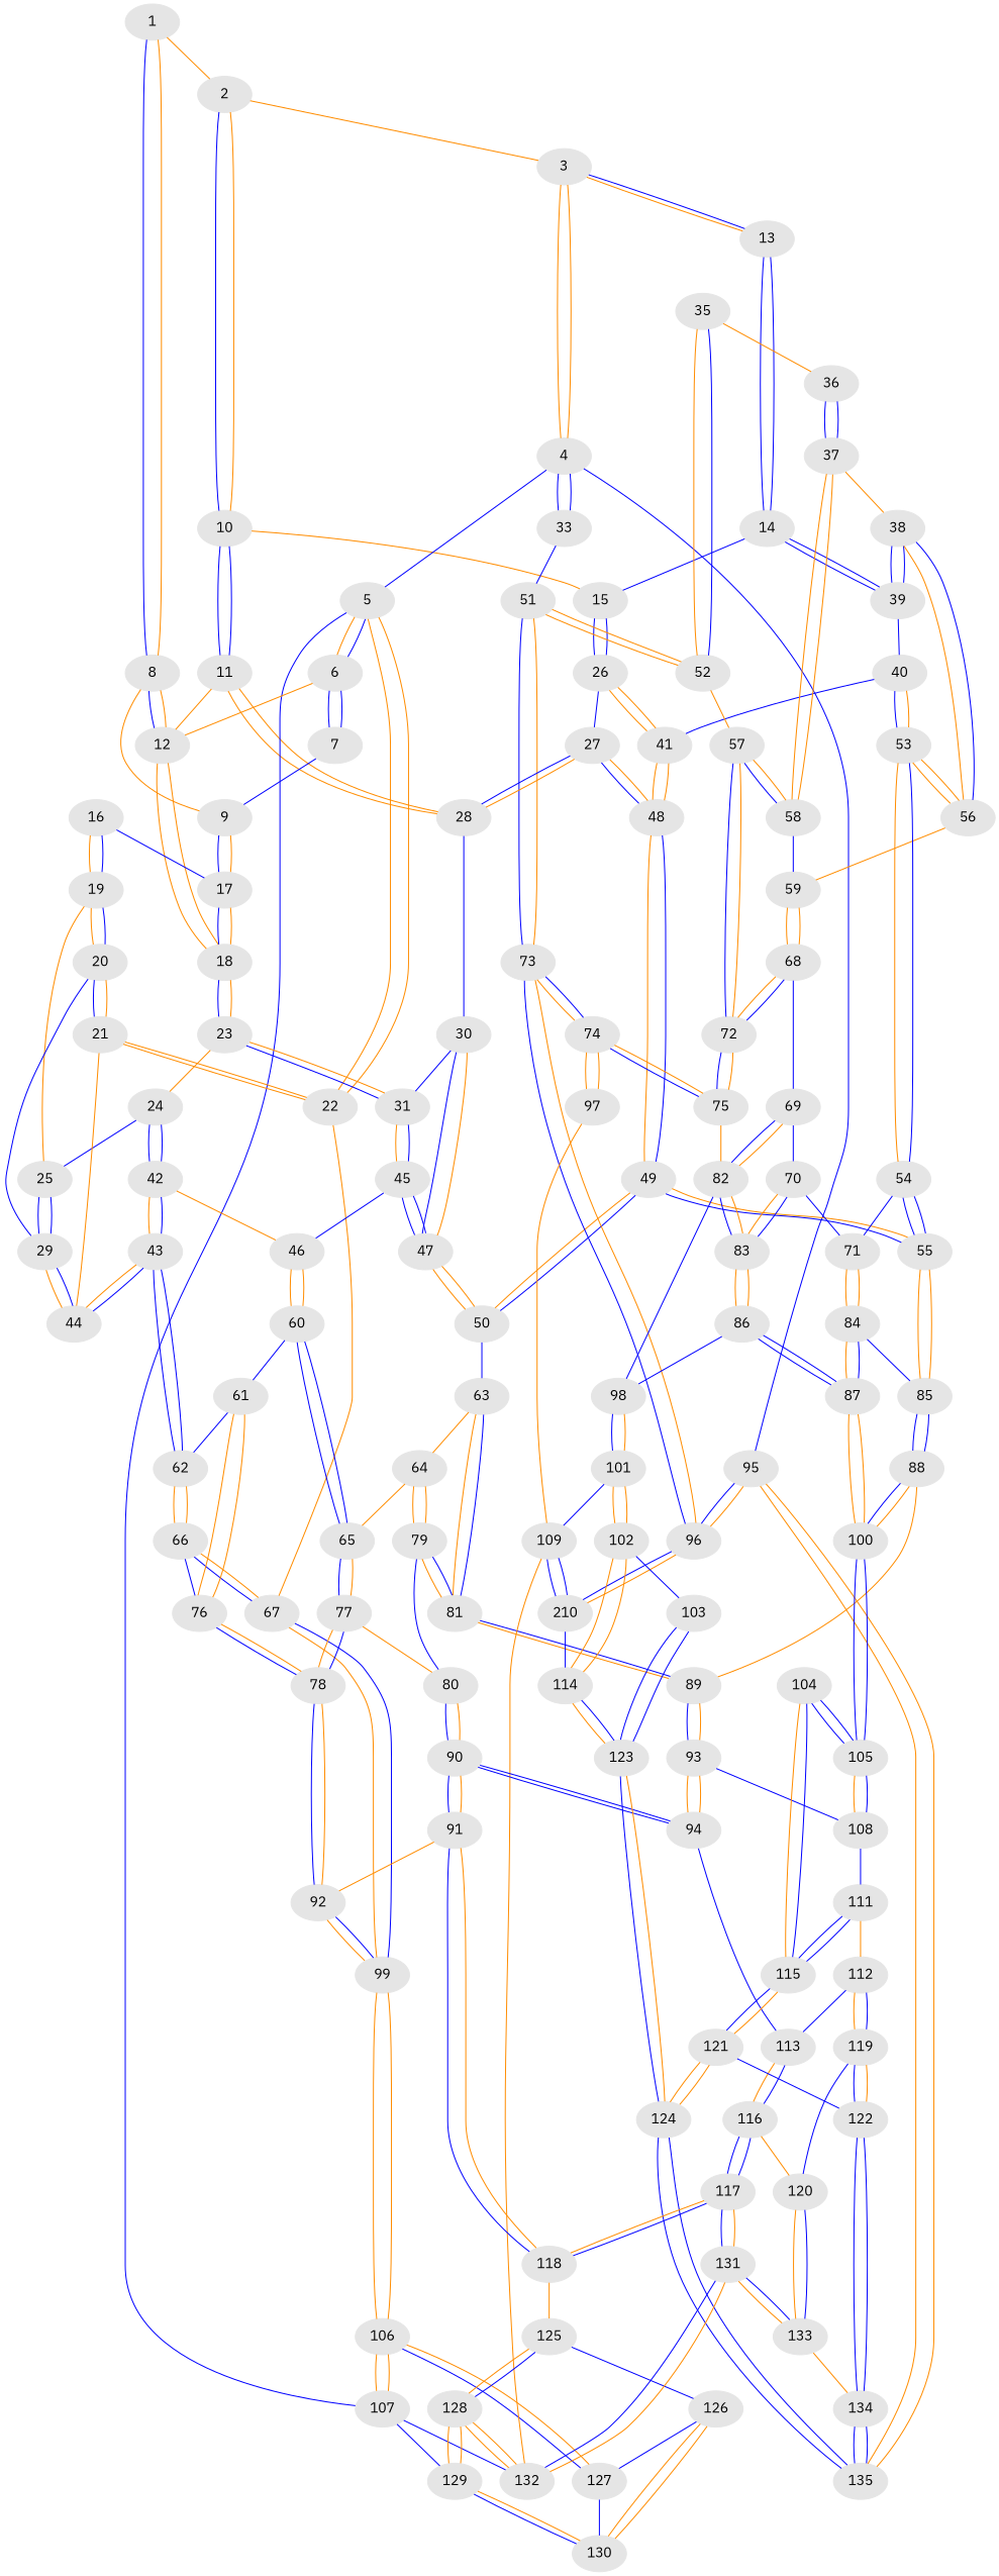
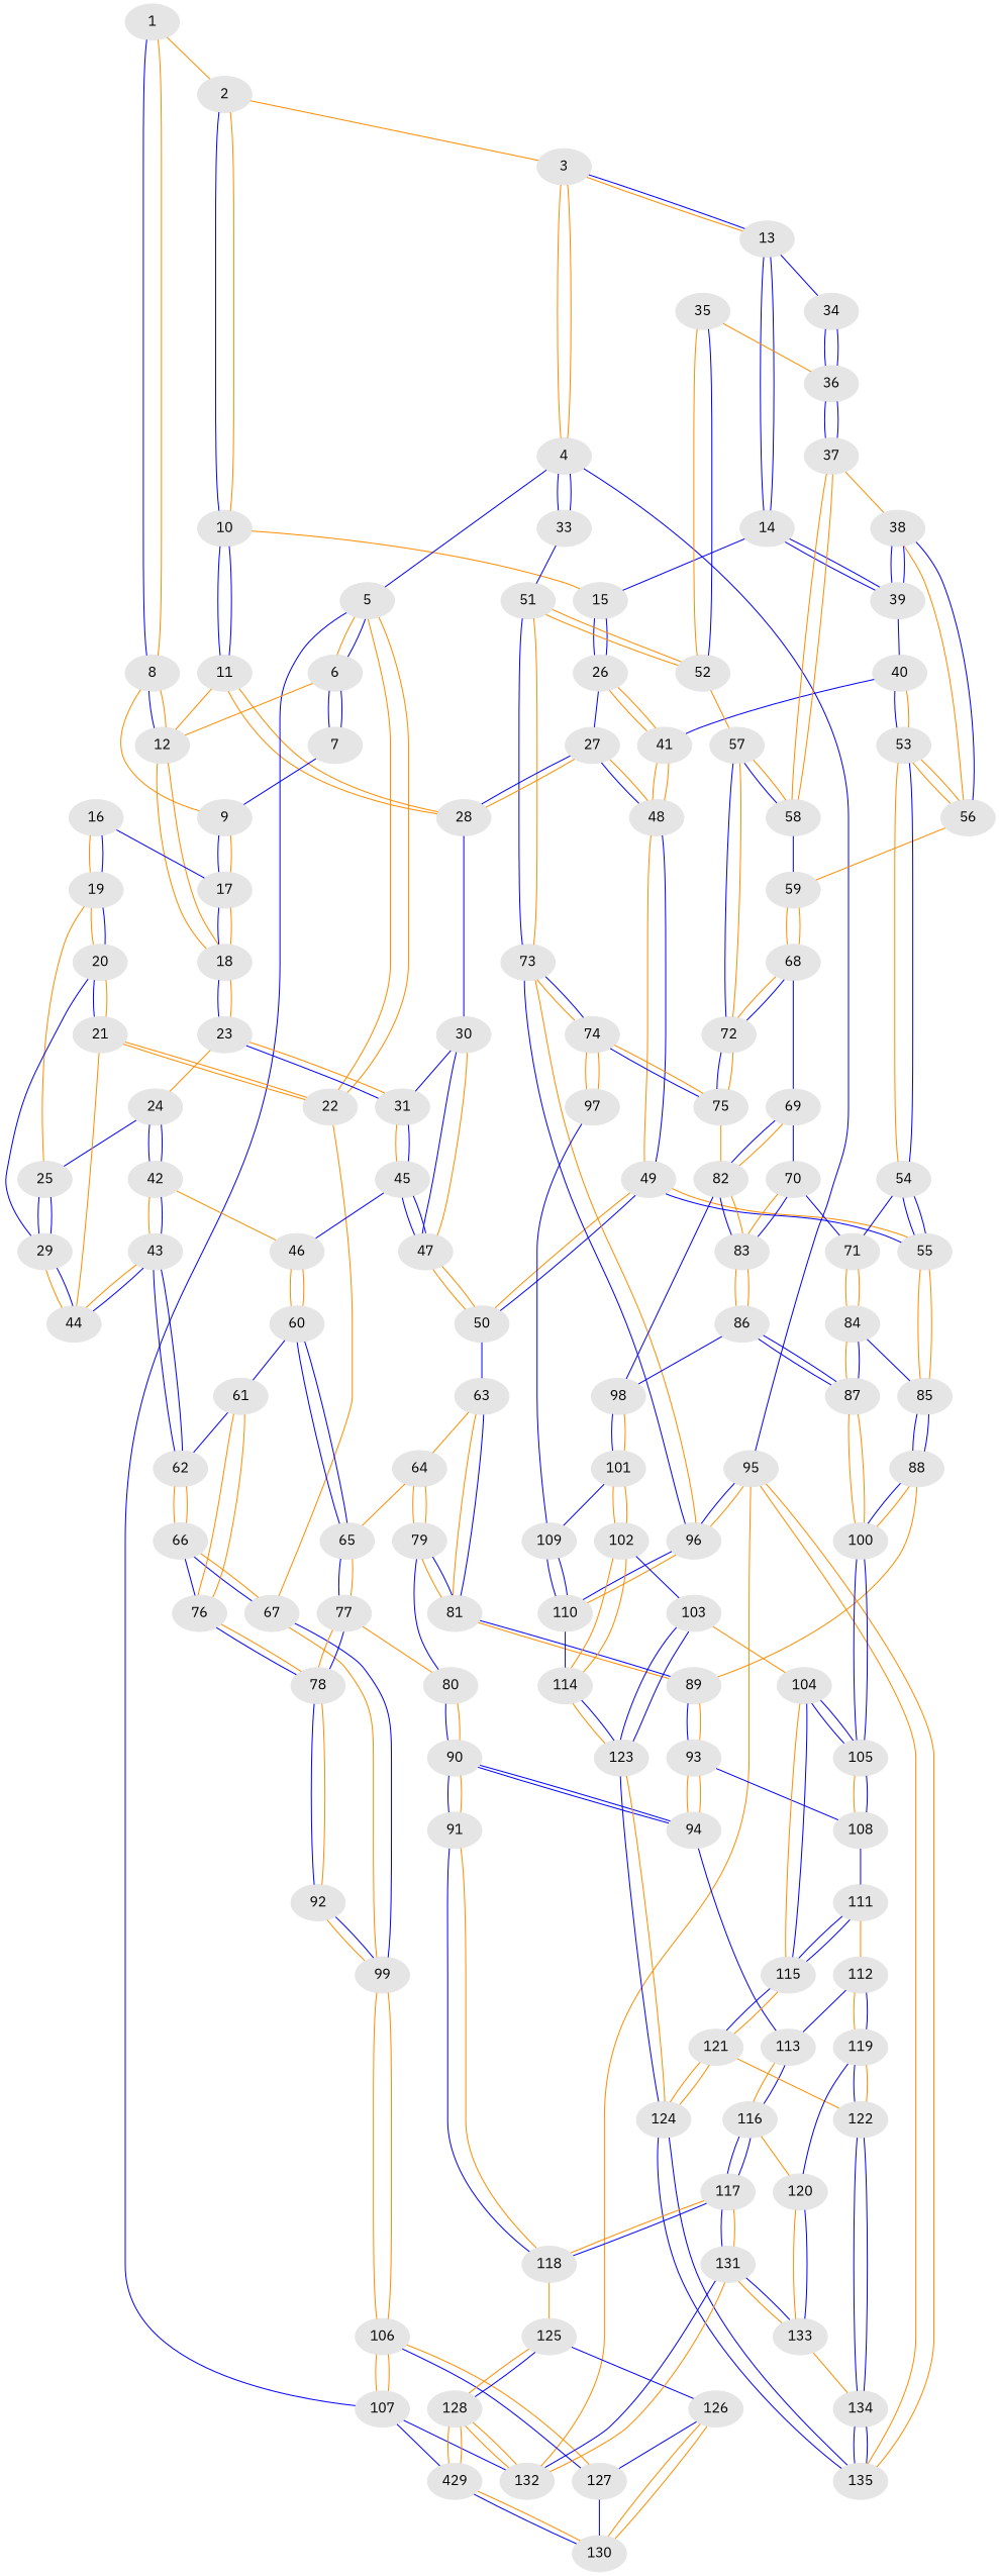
  graph {
    fontname="IBM Plex Sans"
    node [color=gray90 fontname="IBM Plex Sans" style=filled]
    edge [color=blue fontname="IBM Plex Sans"]
    1
    2
    8
    3
    10
    9
    12
    4
    13
    11
    15
    5
    33
    95
    14
+   34
    6
    22
    107
    51
    96
    132
    135
    7
    67
-   129
+   129 [label=429]
    16
    17
    19
    18
    28
    26
    30
    23
    39
    36
    40
    27
    41
    20
    25
    24
    31
    21
    29
    44
    99
    42
    45
    43
    46
    48
    49
    47
    50
    35
    52
    73
    37
    57
    38
    58
    56
    59
    53
    54
    62
    60
    66
    61
    65
    63
    55
    85
    64
    81
    74
    72
    71
    84
    88
    68
    75
    69
    76
    77
    78
    79
    89
    80
    106
    70
    82
    83
    98
    86
    87
    97
-   110 [label=210]
+   110
    109
    92
    90
    91
    94
    93
    100
    101
    105
    108
    118
    113
    125
    111
    116
    114
    102
    127
    103
    104
    123
    115
    124
    121
    130
    112
    119
    120
    122
    117
    131
    133
    126
    128
    134
    1 -- 2 [color=darkorange]
    1 -- 8
    1 -- 8 [color=darkorange]
    2 -- 3 [color=darkorange]
    2 -- 10
    2 -- 10 [color=darkorange]
    8 -- 9 [color=darkorange]
    8 -- 12
    8 -- 12 [color=darkorange]
    3 -- 4 [color=darkorange]
    3 -- 4 [color=darkorange]
    3 -- 13 [color=darkorange]
    3 -- 13
    10 -- 11
    10 -- 11
    10 -- 15 [color=darkorange]
    9 -- 17
    9 -- 17 [color=darkorange]
    12 -- 18 [color=darkorange]
    12 -- 18 [color=darkorange]
    4 -- 5
    4 -- 33
    4 -- 33
    4 -- 95
    13 -- 14
    13 -- 14
+   13 -- 34
    11 -- 12 [color=darkorange]
    11 -- 28 [color=darkorange]
    11 -- 28 [color=darkorange]
    15 -- 26
    15 -- 26
    5 -- 6 [color=darkorange]
    5 -- 6
    5 -- 22 [color=darkorange]
    5 -- 22 [color=darkorange]
    5 -- 107
    33 -- 51
    95 -- 96
    95 -- 96 [color=darkorange]
-   109 -- 132 [color=darkorange]
+   95 -- 132 [color=darkorange]
    95 -- 135 [color=darkorange]
    95 -- 135 [color=darkorange]
    14 -- 15
    14 -- 39
    14 -- 39
+   34 -- 36
+   34 -- 36
    6 -- 12 [color=darkorange]
    6 -- 7
    6 -- 7
    22 -- 67 [color=darkorange]
    107 -- 132
    107 -- 129
    51 -- 52 [color=darkorange]
    51 -- 52 [color=darkorange]
    51 -- 73
    51 -- 73 [color=darkorange]
    96 -- 110
    96 -- 110 [color=darkorange]
    7 -- 9
    67 -- 99 [color=darkorange]
    67 -- 99
    129 -- 130
    129 -- 130 [color=darkorange]
    16 -- 17
    16 -- 19 [color=darkorange]
    16 -- 19
    17 -- 18
    17 -- 18 [color=darkorange]
    19 -- 20 [color=darkorange]
    19 -- 20
    19 -- 25 [color=darkorange]
    18 -- 23
    18 -- 23 [color=darkorange]
    28 -- 30
    26 -- 27
    26 -- 41 [color=darkorange]
    26 -- 41 [color=darkorange]
    30 -- 31
    30 -- 47
    30 -- 47 [color=darkorange]
    23 -- 24 [color=darkorange]
    23 -- 31
    23 -- 31 [color=darkorange]
    39 -- 40
    36 -- 37
    36 -- 37
    40 -- 41
    40 -- 53
    40 -- 53 [color=darkorange]
    27 -- 28
    27 -- 28 [color=darkorange]
    27 -- 48
    27 -- 48 [color=darkorange]
    41 -- 48 [color=darkorange]
    41 -- 48 [color=darkorange]
    20 -- 21
    20 -- 21 [color=darkorange]
    20 -- 29
    25 -- 29
    25 -- 29
    24 -- 25
    24 -- 42
    24 -- 42
    31 -- 45 [color=darkorange]
    31 -- 45
    21 -- 22 [color=darkorange]
    21 -- 22 [color=darkorange]
    21 -- 44 [color=darkorange]
    29 -- 44 [color=darkorange]
    29 -- 44
    99 -- 106 [color=darkorange]
    99 -- 106 [color=darkorange]
    42 -- 43 [color=darkorange]
    42 -- 43
    42 -- 46 [color=darkorange]
    45 -- 46
    45 -- 47
    45 -- 47
    43 -- 44 [color=darkorange]
    43 -- 44
    43 -- 62
    43 -- 62
    46 -- 60 [color=darkorange]
    46 -- 60 [color=darkorange]
    48 -- 49 [color=darkorange]
    48 -- 49
    49 -- 50 [color=darkorange]
    49 -- 50
    49 -- 55
    49 -- 55 [color=darkorange]
    47 -- 50 [color=darkorange]
    47 -- 50 [color=darkorange]
    50 -- 63
    35 -- 36 [color=darkorange]
    35 -- 52 [color=darkorange]
    35 -- 52
    52 -- 57 [color=darkorange]
    73 -- 96
    73 -- 96 [color=darkorange]
    73 -- 74 [color=darkorange]
    73 -- 74
    37 -- 38 [color=darkorange]
    37 -- 58 [color=darkorange]
    37 -- 58 [color=darkorange]
    57 -- 58
    57 -- 58 [color=darkorange]
    57 -- 72
    57 -- 72 [color=darkorange]
    38 -- 39
    38 -- 39
    38 -- 56 [color=darkorange]
    38 -- 56
    58 -- 59
    56 -- 59 [color=darkorange]
    59 -- 68 [color=darkorange]
    59 -- 68 [color=darkorange]
    53 -- 56 [color=darkorange]
    53 -- 56 [color=darkorange]
    53 -- 54 [color=darkorange]
    53 -- 54
    54 -- 55
    54 -- 55
    54 -- 71
    62 -- 66 [color=darkorange]
    62 -- 66 [color=darkorange]
    60 -- 61
    60 -- 65
    60 -- 65
    66 -- 67
    66 -- 67 [color=darkorange]
    66 -- 76
    61 -- 62
    61 -- 76 [color=darkorange]
    61 -- 76 [color=darkorange]
    65 -- 77
    65 -- 77 [color=darkorange]
    63 -- 64 [color=darkorange]
    63 -- 81 [color=darkorange]
    63 -- 81
    55 -- 85 [color=darkorange]
    55 -- 85 [color=darkorange]
    85 -- 88
    85 -- 88
    64 -- 65 [color=darkorange]
    64 -- 79 [color=darkorange]
    64 -- 79 [color=darkorange]
    81 -- 89 [color=darkorange]
    81 -- 89
    74 -- 75
    74 -- 75 [color=darkorange]
    74 -- 97 [color=darkorange]
    74 -- 97 [color=darkorange]
    72 -- 75
    72 -- 75 [color=darkorange]
    71 -- 84 [color=darkorange]
    71 -- 84 [color=darkorange]
    84 -- 85
    84 -- 87 [color=darkorange]
    84 -- 87
    88 -- 89 [color=darkorange]
    88 -- 100
    88 -- 100 [color=darkorange]
    68 -- 72 [color=darkorange]
    68 -- 72
    68 -- 69
    75 -- 82 [color=darkorange]
    69 -- 70
    69 -- 82
    69 -- 82 [color=darkorange]
    76 -- 78
    76 -- 78 [color=darkorange]
    77 -- 78 [color=darkorange]
    77 -- 78
    77 -- 80 [color=darkorange]
    78 -- 92
    78 -- 92 [color=darkorange]
    79 -- 81 [color=darkorange]
    79 -- 81
    79 -- 80
    89 -- 93
    89 -- 93 [color=darkorange]
    80 -- 90
    80 -- 90 [color=darkorange]
    106 -- 107 [color=darkorange]
    106 -- 107 [color=darkorange]
    106 -- 127
    106 -- 127 [color=darkorange]
    70 -- 71
    70 -- 83 [color=darkorange]
    70 -- 83
    82 -- 83
    82 -- 83 [color=darkorange]
    82 -- 98
    83 -- 86 [color=darkorange]
    83 -- 86 [color=darkorange]
    98 -- 101
    98 -- 101 [color=darkorange]
    86 -- 98
    86 -- 87
    86 -- 87
    87 -- 100 [color=darkorange]
    87 -- 100 [color=darkorange]
-   97 -- 109 [color=darkorange]
+   97 -- 109
    110 -- 114
    109 -- 110
    109 -- 110
    92 -- 99 [color=darkorange]
    92 -- 99
    90 -- 91
    90 -- 91 [color=darkorange]
    90 -- 94
    90 -- 94
-   91 -- 92 [color=darkorange]
    91 -- 118
    91 -- 118 [color=darkorange]
    94 -- 113
    93 -- 94 [color=darkorange]
    93 -- 94 [color=darkorange]
    93 -- 108
    100 -- 105
    100 -- 105
    101 -- 109
    101 -- 102 [color=darkorange]
    101 -- 102 [color=darkorange]
    105 -- 108 [color=darkorange]
    105 -- 108
    108 -- 111
    118 -- 125 [color=darkorange]
    113 -- 116 [color=darkorange]
    113 -- 116
    125 -- 126
    125 -- 128 [color=darkorange]
    125 -- 128
    111 -- 115
    111 -- 115
    111 -- 112 [color=darkorange]
    116 -- 120 [color=darkorange]
    116 -- 117
    116 -- 117
    114 -- 123 [color=darkorange]
    114 -- 123
    102 -- 114 [color=darkorange]
    102 -- 114 [color=darkorange]
    102 -- 103
    127 -- 130
+   103 -- 104 [color=darkorange]
    103 -- 123
    103 -- 123
    104 -- 105
    104 -- 105
    104 -- 115 [color=darkorange]
    104 -- 115
    123 -- 124
    123 -- 124 [color=darkorange]
    115 -- 121
    115 -- 121 [color=darkorange]
    124 -- 135
    124 -- 135
    121 -- 124 [color=darkorange]
    121 -- 124 [color=darkorange]
-   121 -- 122
+   121 -- 122 [color=darkorange]
    112 -- 113
    112 -- 119 [color=darkorange]
    112 -- 119
    119 -- 120
    119 -- 122
    119 -- 122 [color=darkorange]
    120 -- 133 [color=darkorange]
    120 -- 133
    122 -- 134
    122 -- 134
    117 -- 118 [color=darkorange]
    117 -- 118
    117 -- 131
    117 -- 131 [color=darkorange]
    131 -- 132
    131 -- 132 [color=darkorange]
    131 -- 133 [color=darkorange]
    131 -- 133
    133 -- 134 [color=darkorange]
    126 -- 127
    126 -- 130 [color=darkorange]
    126 -- 130 [color=darkorange]
    128 -- 132 [color=darkorange]
    128 -- 132 [color=darkorange]
    128 -- 129 [color=darkorange]
    128 -- 129 [color=darkorange]
    134 -- 135
    134 -- 135
  }
